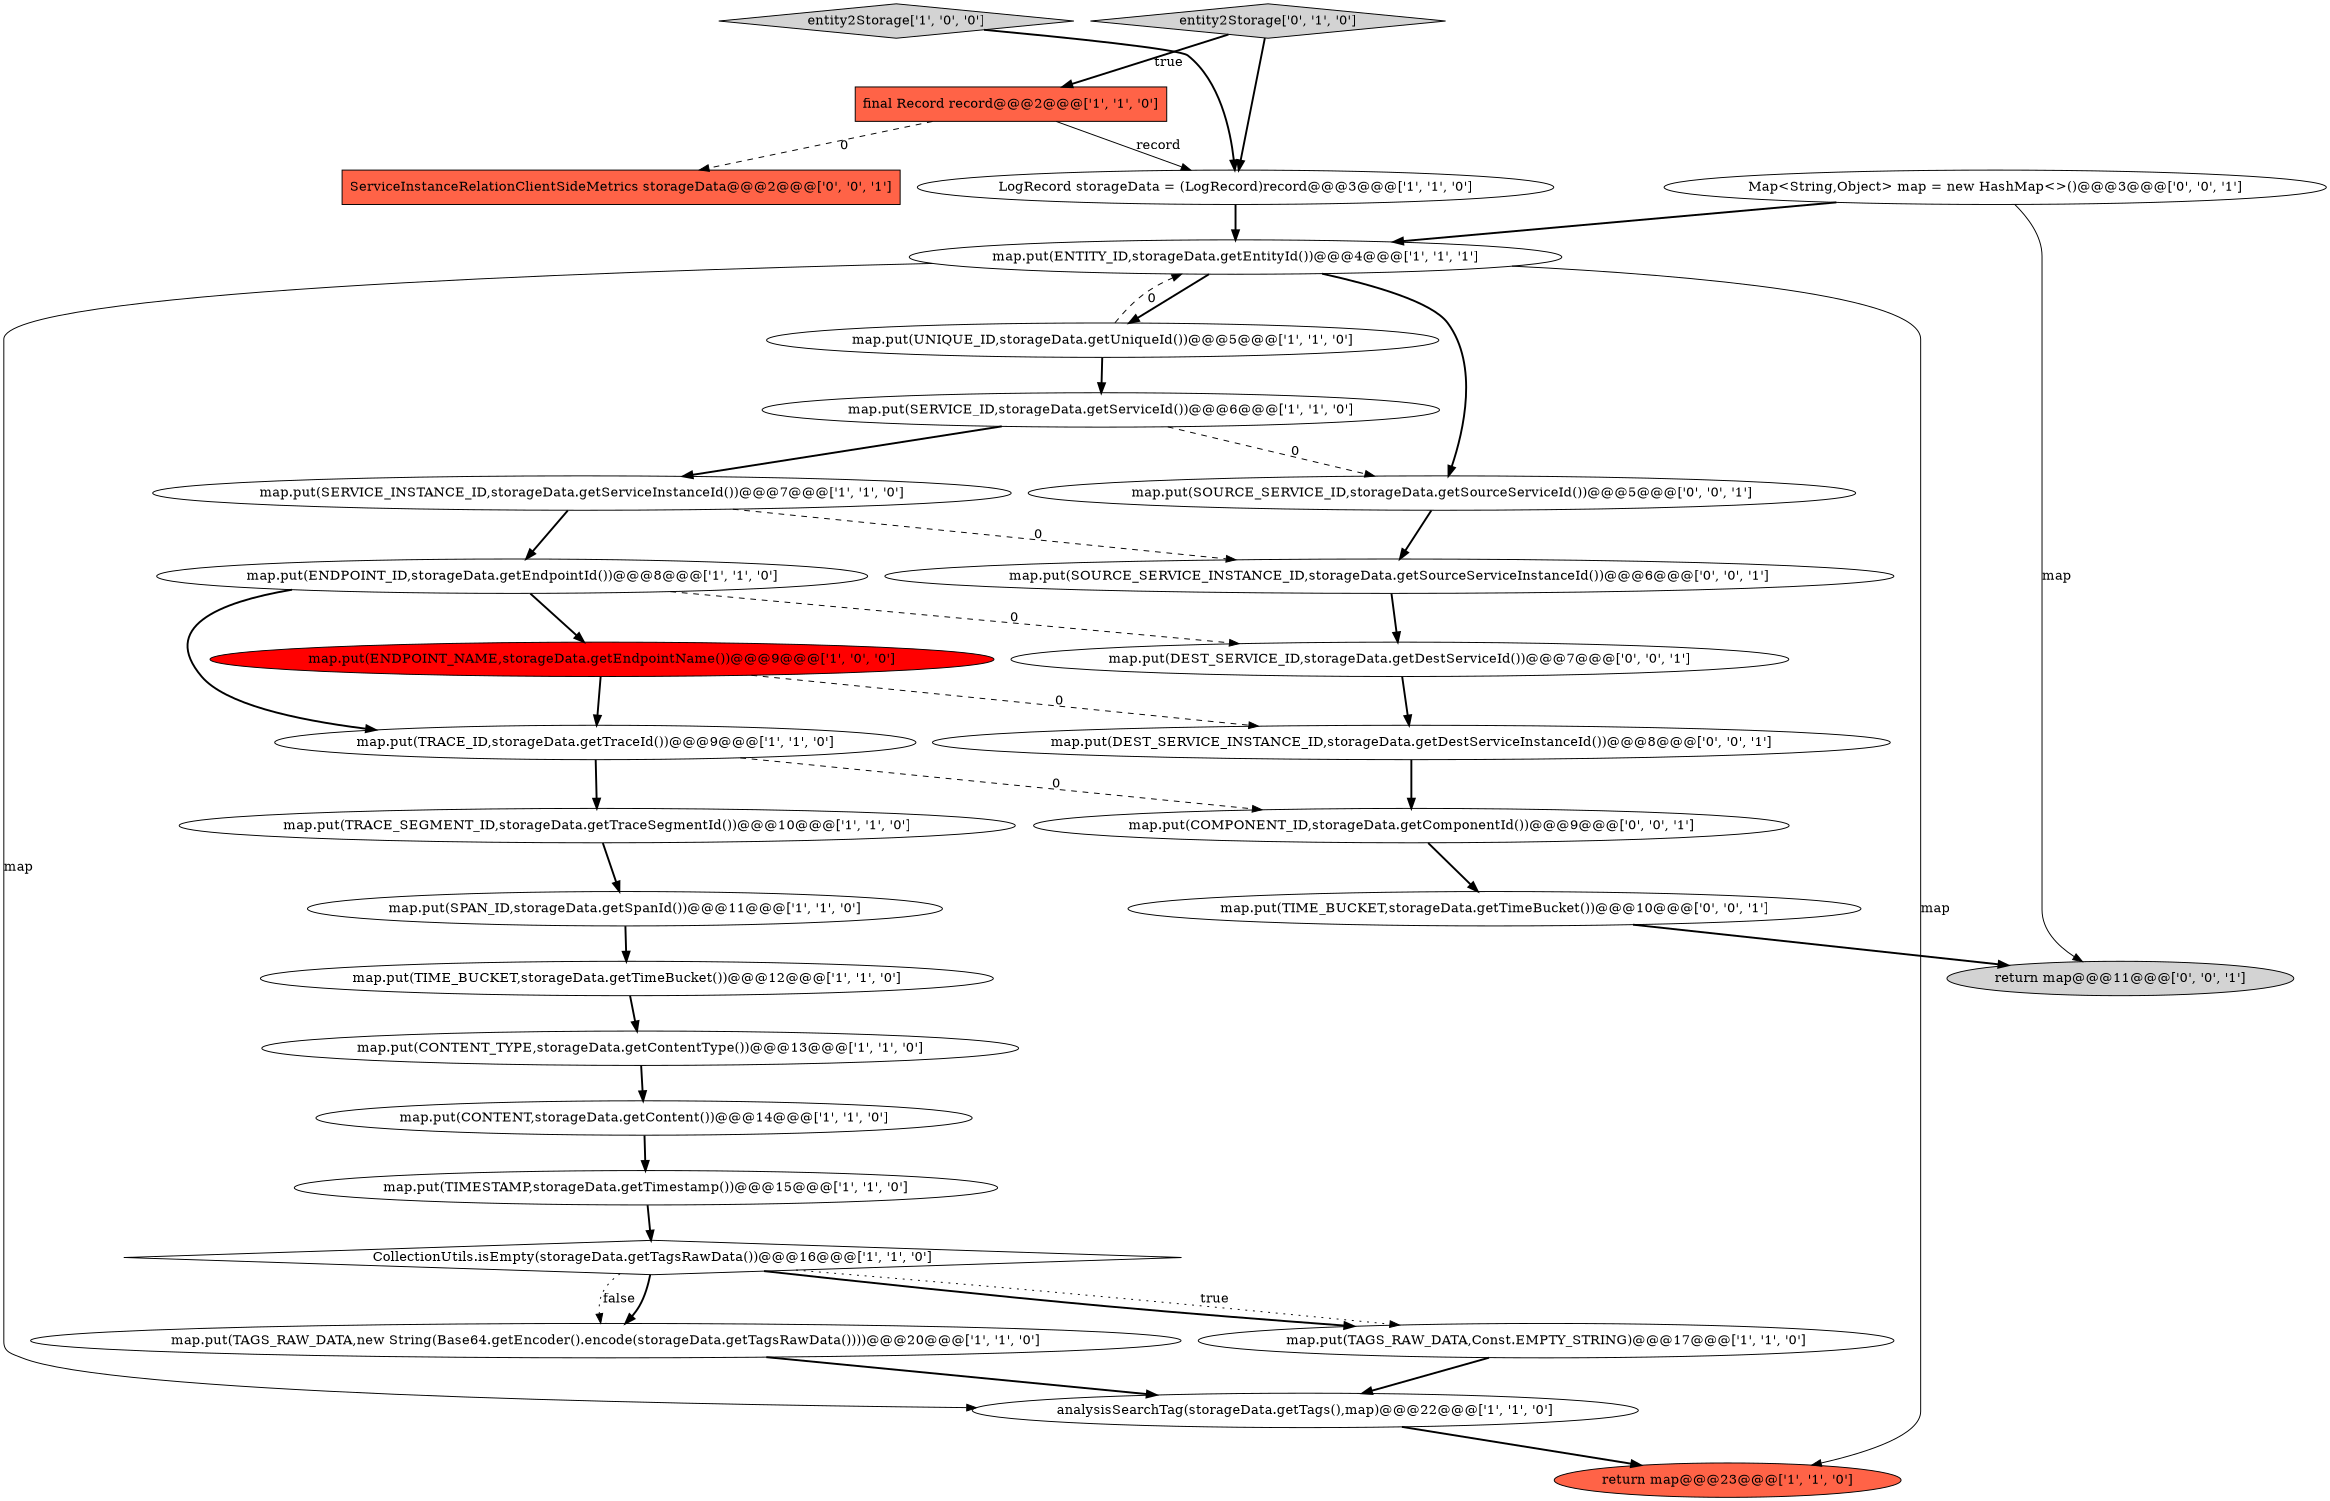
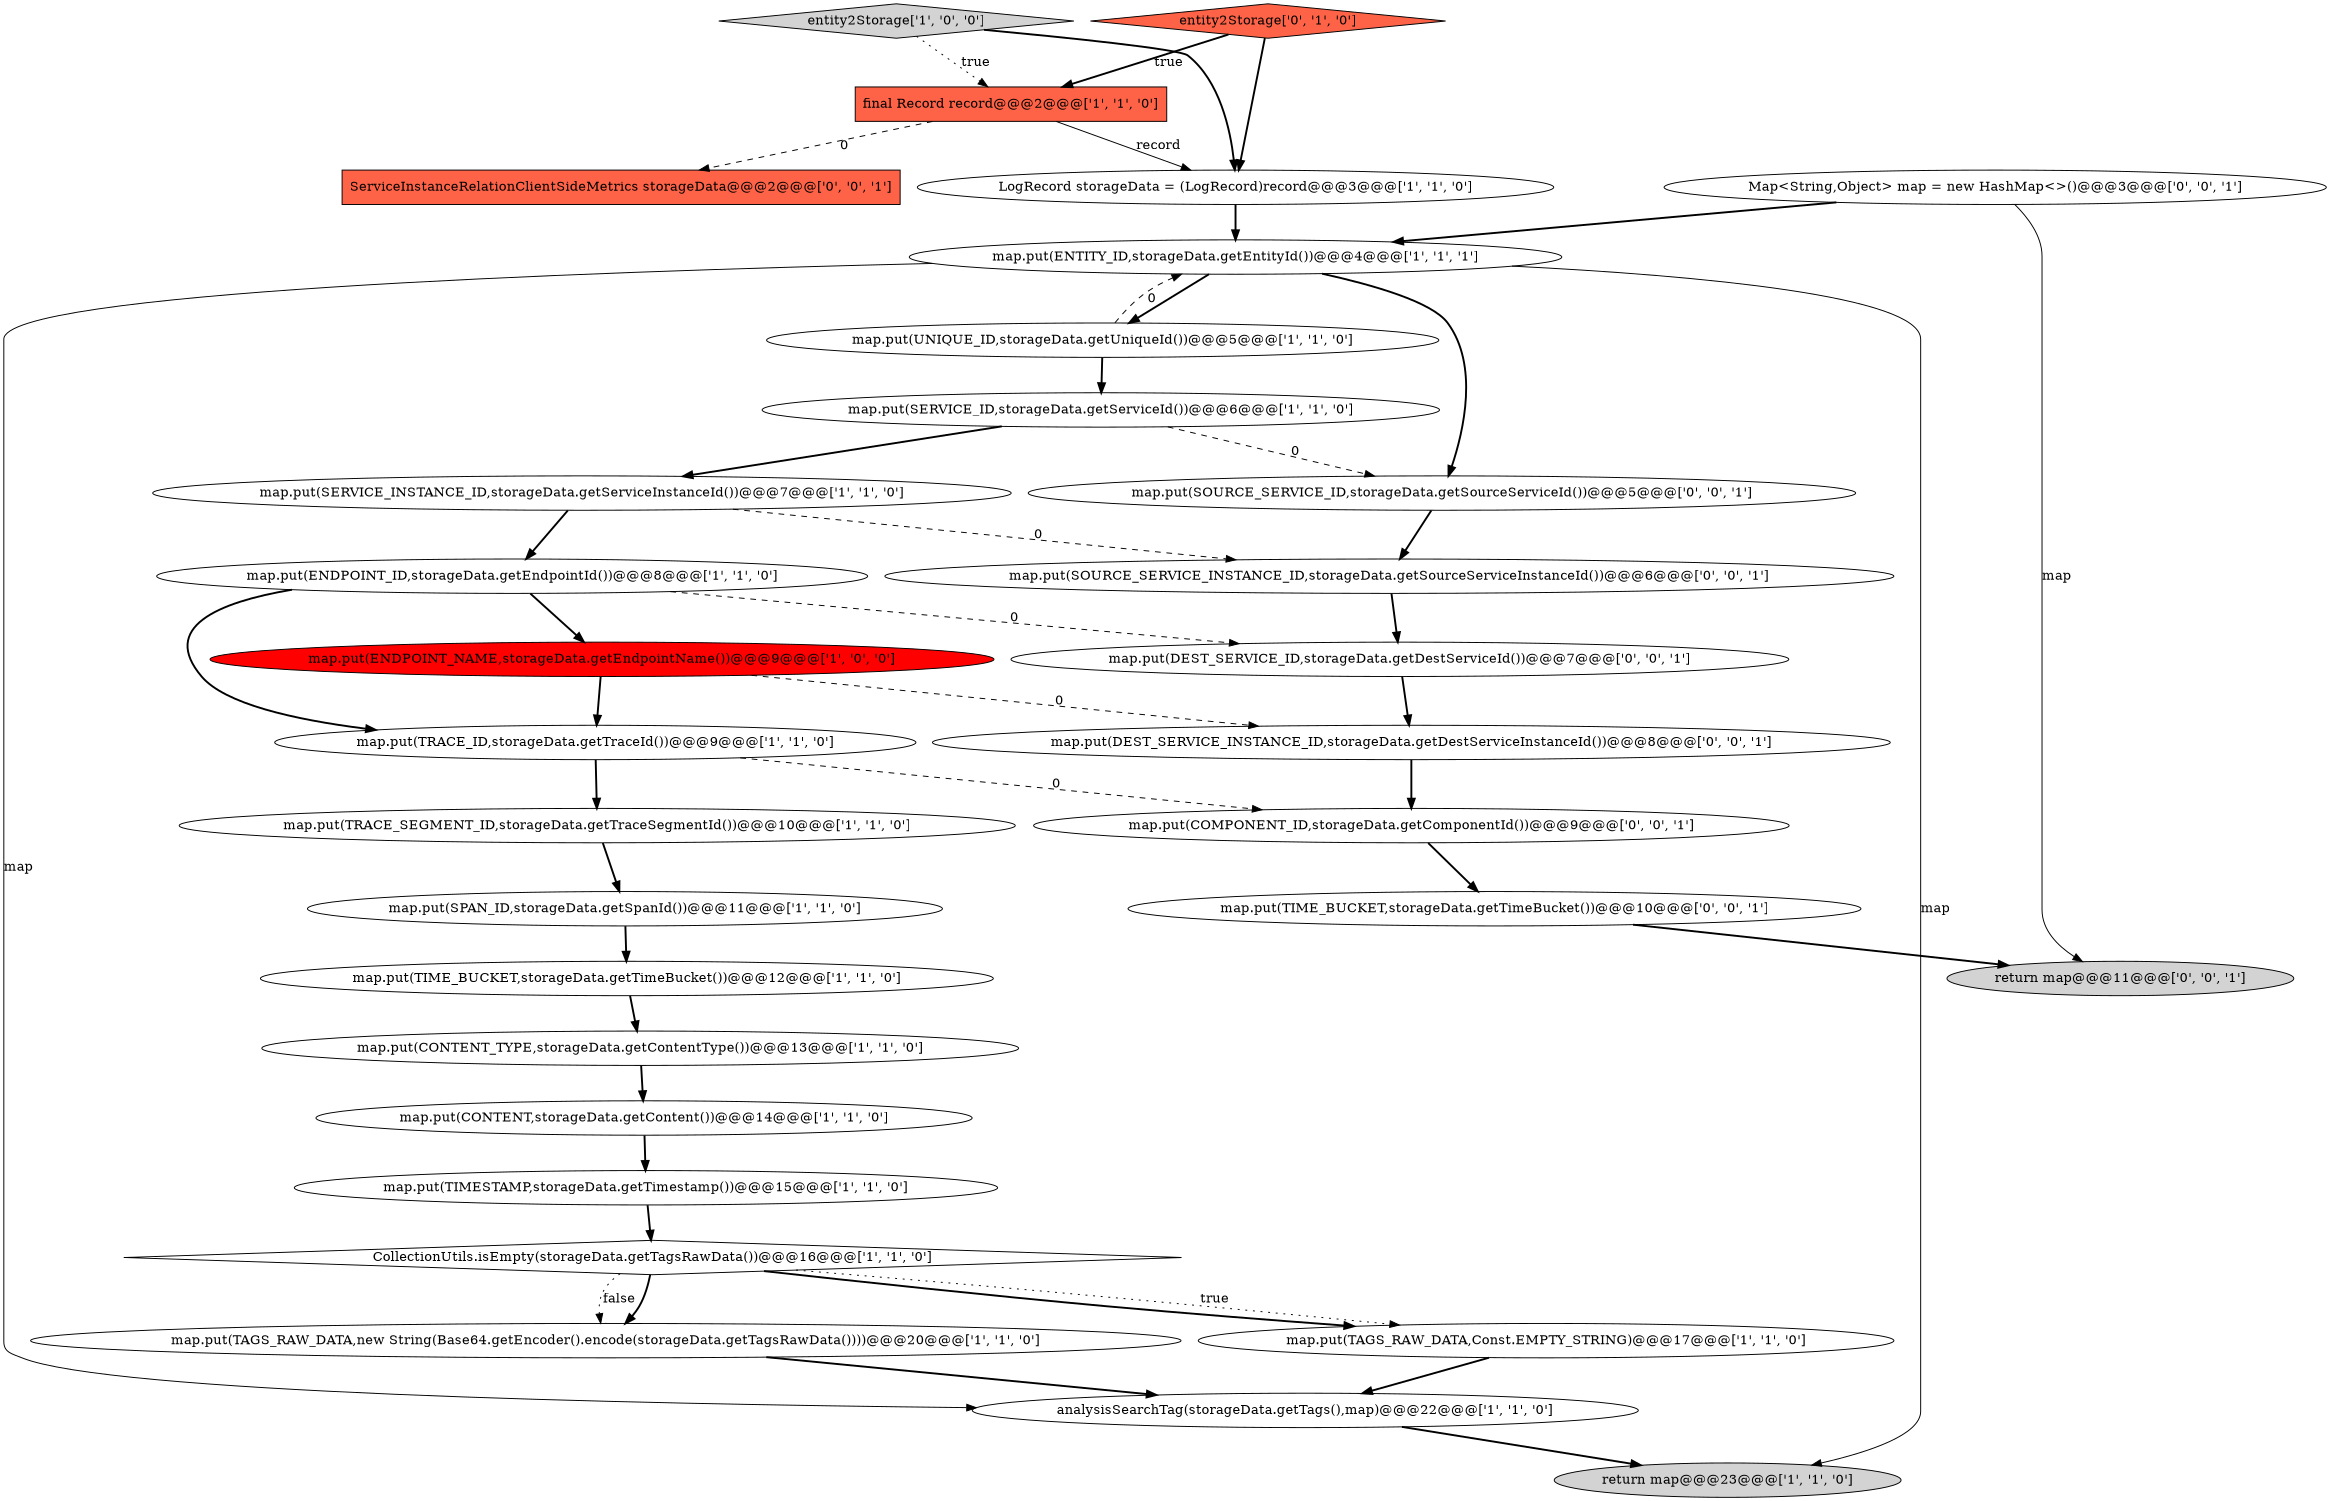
  digraph {
    node [fillcolor=white shape=ellipse style=filled]
    edge [style=bold]
    n1 [label="map.put(CONTENT_TYPE,storageData.getContentType())@@@13@@@['1', '1', '0']"]
    n2 [label="map.put(CONTENT,storageData.getContent())@@@14@@@['1', '1', '0']"]
    n3 [label="map.put(TIMESTAMP,storageData.getTimestamp())@@@15@@@['1', '1', '0']"]
    n4 [label="map.put(TAGS_RAW_DATA,Const.EMPTY_STRING)@@@17@@@['1', '1', '0']"]
    n5 [label="analysisSearchTag(storageData.getTags(),map)@@@22@@@['1', '1', '0']"]
-   n6 [fillcolor=tomato label="return map@@@23@@@['1', '1', '0']"]
-   n7 [fillcolor=lightgray label="entity2Storage['0', '1', '0']" shape=diamond]
+   n6 [fillcolor=lightgray label="return map@@@23@@@['1', '1', '0']"]
+   n7 [fillcolor=tomato label="entity2Storage['0', '1', '0']" shape=diamond]
    n8 [label="LogRecord storageData = (LogRecord)record@@@3@@@['1', '1', '0']"]
    n9 [fillcolor=tomato label="final Record record@@@2@@@['1', '1', '0']" shape=box]
    n10 [label="map.put(ENTITY_ID,storageData.getEntityId())@@@4@@@['1', '1', '1']"]
    n11 [fillcolor=tomato label="ServiceInstanceRelationClientSideMetrics storageData@@@2@@@['0', '0', '1']" shape=box]
    n12 [label="CollectionUtils.isEmpty(storageData.getTagsRawData())@@@16@@@['1', '1', '0']" shape=diamond]
    n13 [label="map.put(TAGS_RAW_DATA,new String(Base64.getEncoder().encode(storageData.getTagsRawData())))@@@20@@@['1', '1', '0']"]
    n14 [label="map.put(UNIQUE_ID,storageData.getUniqueId())@@@5@@@['1', '1', '0']"]
    n15 [label="map.put(SOURCE_SERVICE_ID,storageData.getSourceServiceId())@@@5@@@['0', '0', '1']"]
    n16 [label="map.put(DEST_SERVICE_INSTANCE_ID,storageData.getDestServiceInstanceId())@@@8@@@['0', '0', '1']"]
    n17 [label="map.put(COMPONENT_ID,storageData.getComponentId())@@@9@@@['0', '0', '1']"]
    n18 [label="map.put(TIME_BUCKET,storageData.getTimeBucket())@@@10@@@['0', '0', '1']"]
    n19 [fillcolor=lightgray label="return map@@@11@@@['0', '0', '1']"]
    n20 [label="map.put(SERVICE_INSTANCE_ID,storageData.getServiceInstanceId())@@@7@@@['1', '1', '0']"]
    n21 [label="map.put(SOURCE_SERVICE_INSTANCE_ID,storageData.getSourceServiceInstanceId())@@@6@@@['0', '0', '1']"]
    n22 [label="map.put(ENDPOINT_ID,storageData.getEndpointId())@@@8@@@['1', '1', '0']"]
    n23 [label="map.put(DEST_SERVICE_ID,storageData.getDestServiceId())@@@7@@@['0', '0', '1']"]
    n24 [label="map.put(TRACE_ID,storageData.getTraceId())@@@9@@@['1', '1', '0']"]
    n25 [fillcolor=red label="map.put(ENDPOINT_NAME,storageData.getEndpointName())@@@9@@@['1', '0', '0']"]
    n26 [label="map.put(TRACE_SEGMENT_ID,storageData.getTraceSegmentId())@@@10@@@['1', '1', '0']"]
    n27 [label="map.put(SPAN_ID,storageData.getSpanId())@@@11@@@['1', '1', '0']"]
    n28 [label="map.put(TIME_BUCKET,storageData.getTimeBucket())@@@12@@@['1', '1', '0']"]
    n29 [label="map.put(SERVICE_ID,storageData.getServiceId())@@@6@@@['1', '1', '0']"]
    n30 [fillcolor=lightgray label="entity2Storage['1', '0', '0']" shape=diamond]
    n31 [label="Map<String,Object> map = new HashMap<>()@@@3@@@['0', '0', '1']"]
    n1 -> n2
    n2 -> n3
    n3 -> n12
    n4 -> n5
    n5 -> n6
    n7 -> n8
    n7 -> n9 [label=true]
    n8 -> n10
    n9 -> n8 [label=record style=solid]
    n9 -> n11 [label=0 style=dashed]
    n10 -> n5 [label=map style=solid]
    n10 -> n6 [label=map style=solid]
    n10 -> n14
    n10 -> n15
    n12 -> n4
    n12 -> n4 [label=true style=dotted]
    n12 -> n13
    n12 -> n13 [label=false style=dotted]
    n13 -> n5
    n14 -> n10 [label=0 style=dashed]
    n14 -> n29
    n15 -> n21
    n16 -> n17
    n17 -> n18
    n18 -> n19
    n20 -> n21 [label=0 style=dashed]
    n20 -> n22
    n21 -> n23
    n22 -> n23 [label=0 style=dashed]
    n22 -> n24
    n22 -> n25
    n23 -> n16
    n24 -> n17 [label=0 style=dashed]
    n24 -> n26
    n25 -> n16 [label=0 style=dashed]
    n25 -> n24
    n26 -> n27
    n27 -> n28
    n28 -> n1
    n29 -> n15 [label=0 style=dashed]
    n29 -> n20
    n30 -> n8
+   n30 -> n9 [label=true style=dotted]
    n31 -> n10
    n31 -> n19 [label=map style=solid]
  }
